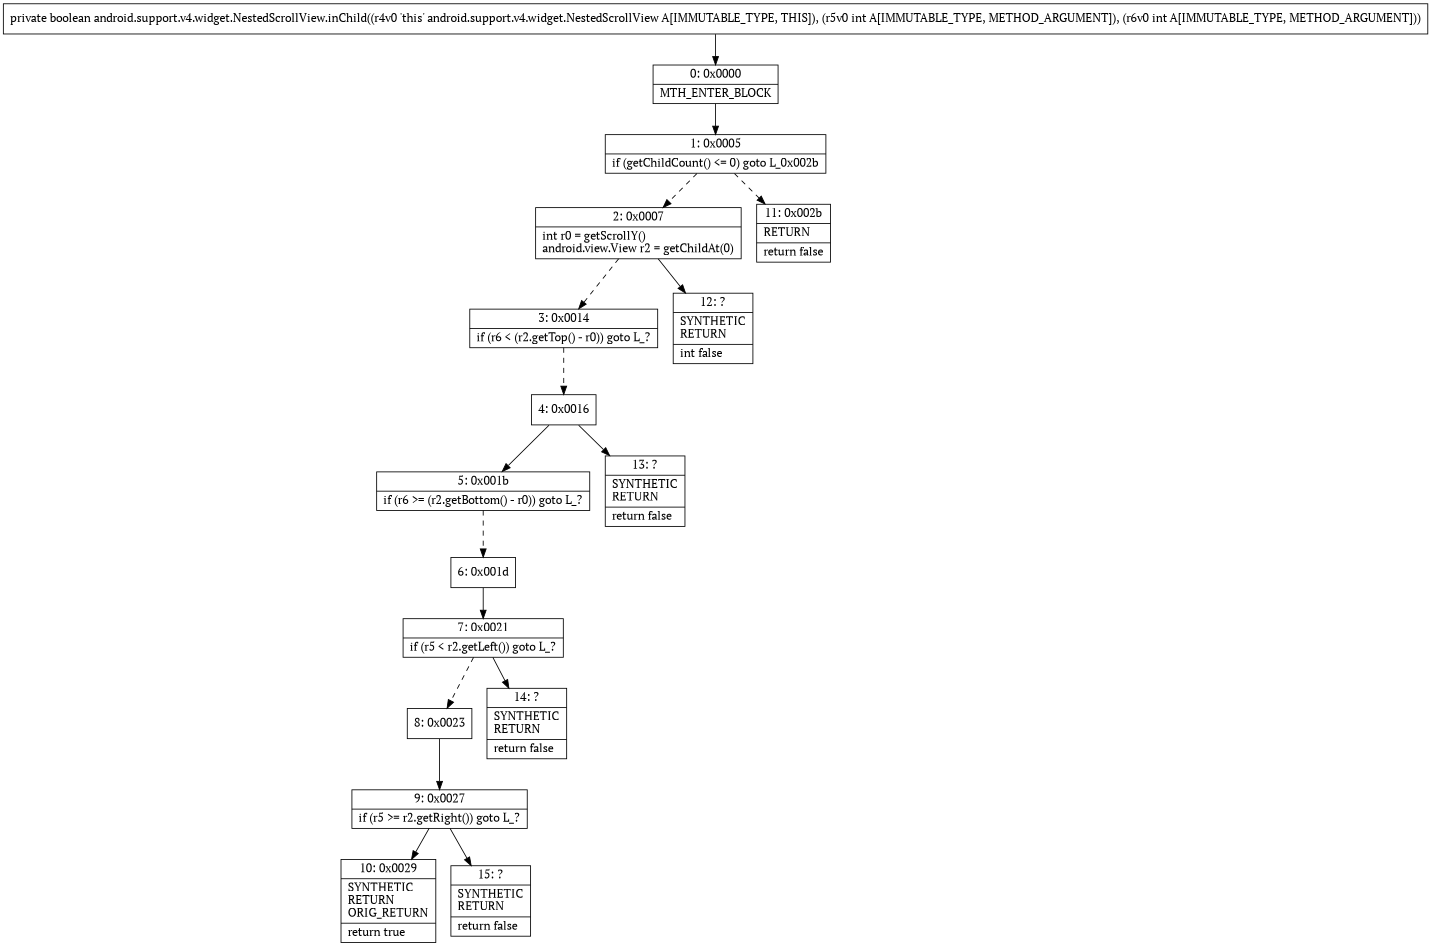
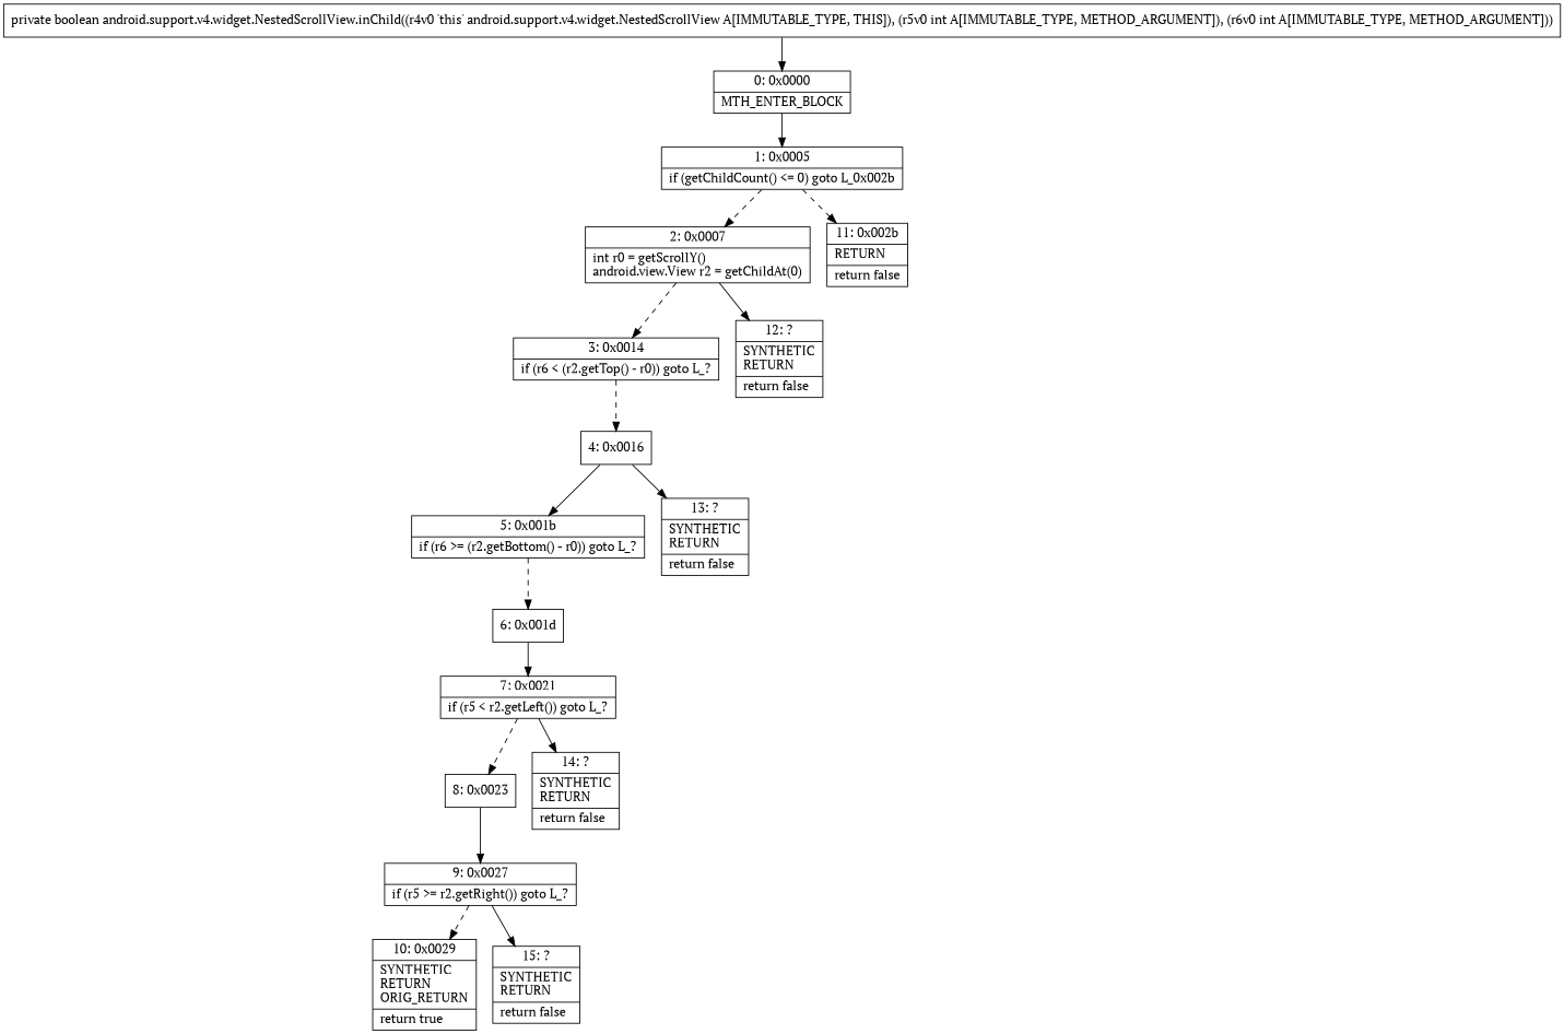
  digraph {
    fontname="PT Serif"
    node [fontname="PT Serif" shape=record]
    edge [fontname="PT Serif"]
    n1 [label="{0\:\ 0x0000|MTH_ENTER_BLOCK\l}"]
    n2 [label="{1\:\ 0x0005|if (getChildCount() \<= 0) goto L_0x002b\l}"]
    n3 [label="{2\:\ 0x0007|int r0 = getScrollY()\landroid.view.View r2 = getChildAt(0)\l}"]
    n4 [label="{11\:\ 0x002b|RETURN\l|return false\l}"]
    n5 [label="{3\:\ 0x0014|if (r6 \< (r2.getTop() \- r0)) goto L_?\l}"]
-   n6 [label="{12\:\ ?|SYNTHETIC\lRETURN\l|int false\l}"]
+   n6 [label="{12\:\ ?|SYNTHETIC\lRETURN\l|return false\l}"]
    n7 [label="{4\:\ 0x0016}"]
    n8 [label="{5\:\ 0x001b|if (r6 \>= (r2.getBottom() \- r0)) goto L_?\l}"]
    n9 [label="{13\:\ ?|SYNTHETIC\lRETURN\l|return false\l}"]
    n10 [label="{6\:\ 0x001d}"]
    n11 [label="{7\:\ 0x0021|if (r5 \< r2.getLeft()) goto L_?\l}"]
    n12 [label="{8\:\ 0x0023}"]
    n13 [label="{14\:\ ?|SYNTHETIC\lRETURN\l|return false\l}"]
    n14 [label="{9\:\ 0x0027|if (r5 \>= r2.getRight()) goto L_?\l}"]
    n15 [label="{10\:\ 0x0029|SYNTHETIC\lRETURN\lORIG_RETURN\l|return true\l}"]
    n16 [label="{15\:\ ?|SYNTHETIC\lRETURN\l|return false\l}"]
    n17 [label="{private boolean android.support.v4.widget.NestedScrollView.inChild((r4v0 'this' android.support.v4.widget.NestedScrollView A[IMMUTABLE_TYPE, THIS]), (r5v0 int A[IMMUTABLE_TYPE, METHOD_ARGUMENT]), (r6v0 int A[IMMUTABLE_TYPE, METHOD_ARGUMENT])) }"]
    n1 -> n2
    n2 -> n3 [style=dashed]
    n2 -> n4 [style=dashed]
    n3 -> n5 [style=dashed]
    n3 -> n6
    n5 -> n7 [style=dashed]
    n7 -> n8
    n7 -> n9
    n8 -> n10 [style=dashed]
    n10 -> n11
    n11 -> n12 [style=dashed]
    n11 -> n13
    n12 -> n14
-   n14 -> n15 [style=solid]
+   n14 -> n15 [style=dashed]
    n14 -> n16
    n17 -> n1
  }
